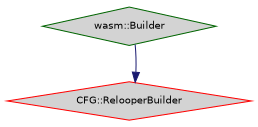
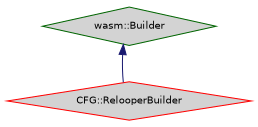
  digraph {
    node [fillcolor=lightgrey fontname=Helvetica fontsize=10 shape=diamond style=filled]
    n1 [color=darkgreen fontcolor=black height=0.2 label="wasm::Builder" width=0.4]
    n2 [color=red height=0.2 label="CFG::RelooperBuilder" width=0.4]
-   n2 -> n1 [color=midnightblue dir=back fontname=Helvetica fontsize=10 labelfontname=Helvetica labelfontsize=10 style=solid]
+   n1 -> n2 [color=midnightblue dir=back fontname=Helvetica fontsize=10 labelfontname=Helvetica labelfontsize=10 style=solid]
  }
